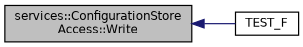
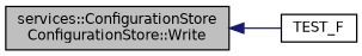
  digraph {
    rankdir=LR
    node [color=black fontname=Helvetica fontsize=10 shape=record style=filled]
-   n1 [fillcolor=grey75 fontcolor=black height=0.2 label="services::ConfigurationStore\lAccess::Write" width=0.4]
+   n1 [fillcolor=grey75 fontcolor=black height=0.2 label="services::ConfigurationStore\lConfigurationStore::Write" width=0.4]
    n2 [fillcolor=white height=0.2 label=TEST_F width=0.4]
    n1 -> n2 [color=midnightblue dir=back fontname=Helvetica fontsize=10 labelfontname=Helvetica labelfontsize=10 style=solid]
  }
